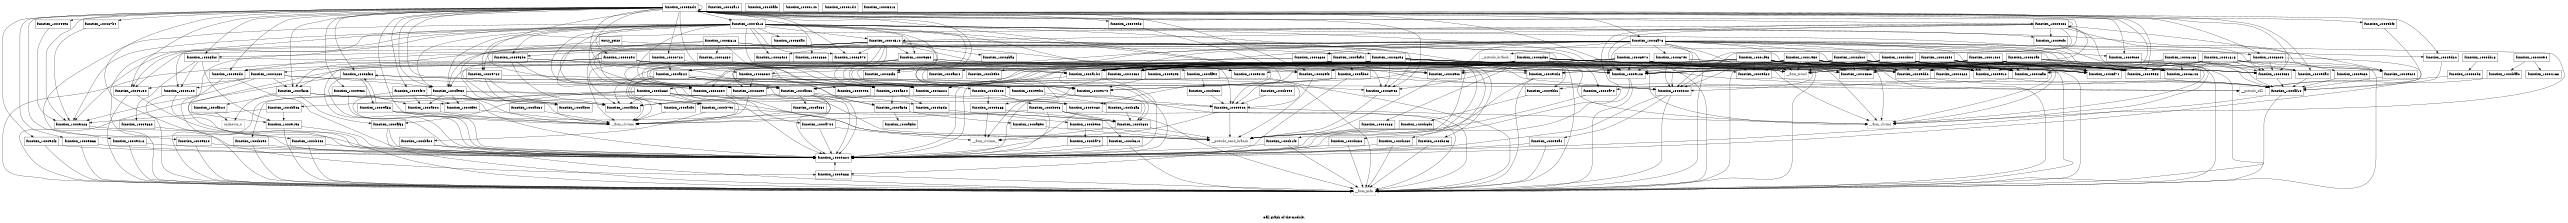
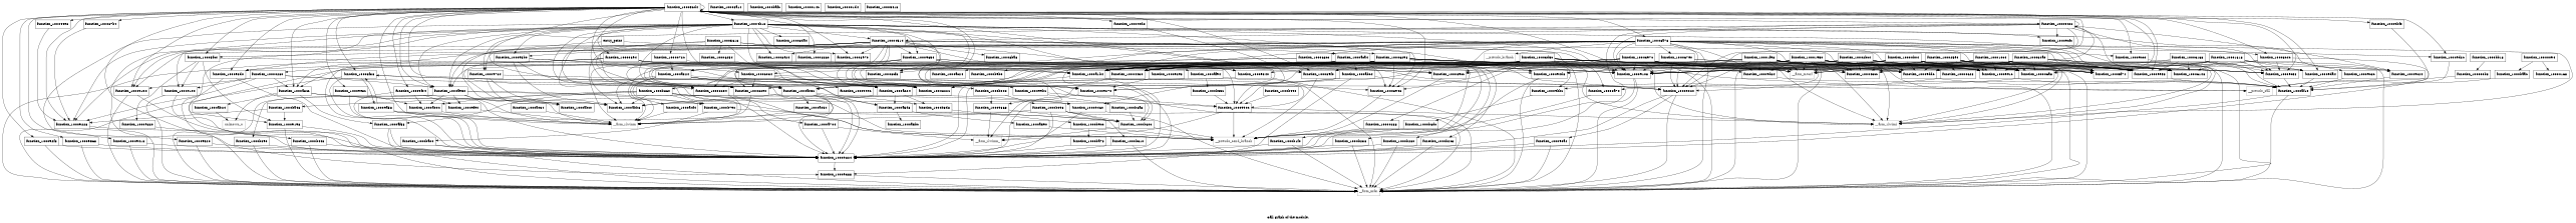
  digraph {
    label="Call graph of the module."
    node [shape=record]
    n1 [label="{function_10006a78}"]
    n2 [label="{function_100094d8}"]
    n3 [label="{function_10009d64}"]
    n4 [label="{function_10009cc0}"]
    n5 [label="{function_10005f74}"]
    n6 [label="{function_10009824}"]
    n7 [label="{function_10008c4c}"]
    n8 [label="{function_10005fc4}"]
    n9 [label="{function_100093d0}"]
    n10 [label="{function_100067e0}"]
    n11 [label="{function_10009868}"]
    n12 [label="{function_10009020}"]
    n13 [label="{function_10009108}"]
    n14 [label="{function_10009d2c}"]
    n15 [label="{function_10009150}"]
    n16 [label="{function_100068cc}"]
    n17 [label="{function_10009ddc}"]
    n18 [label="{function_10009e1c}"]
    n19 [label="{function_10009e58}"]
    n20 [label="{function_1000a1b4}"]
    n21 [label="{function_1000a8cc}"]
    n22 [color=gray50 fontcolor=gray50 label="{__asm_rlwinm}"]
    n23 [color=gray50 fontcolor=gray50 label="{__asm_rlwimi}"]
    n24 [color=gray50 fontcolor=gray50 label="{__asm_mfcr}"]
    n25 [color=gray50 fontcolor=gray50 label="{__asm_mtcrf}"]
    n26 [color=gray50 fontcolor=gray50 label="{__pseudo_branch}"]
    n27 [label="{function_100043cc}"]
    n28 [label="{function_10004430}"]
    n29 [label="{function_1000af10}"]
    n30 [label="{function_10009c8c}"]
    n31 [label="{function_10009c58}"]
    n32 [label="{function_10009830}"]
    n33 [label="{function_10009198}"]
    n34 [label="{function_100091e0}"]
    n35 [label="{function_100089f0}"]
    n36 [label="{function_1000b60c}"]
    n37 [color=gray50 fontcolor=gray50 label="{__asm_rlwinm_}"]
    n38 [label="{function_100090a4}"]
    n39 [label="{function_10008948}"]
    n40 [label="{function_1000a324}"]
    n41 [label="{function_100089cc}"]
    n42 [label="{function_1000a05c}"]
    n43 [label="{function_1000990c}"]
    n44 [label="{function_1000abb8}"]
    n45 [label="{function_1000abc0}"]
    n46 [label="{function_1000ab24}"]
    n47 [label="{function_1000af58}"]
    n48 [color=gray50 fontcolor=gray50 label="{unknown_0}"]
    n49 [label="{function_10005618}"]
    n50 [label="{function_1000822c}"]
    n51 [label="{function_10006298}"]
    n52 [label="{function_10008254}"]
    n53 [label="{function_100082e0}"]
    n54 [label="{function_10006254}"]
    n55 [label="{function_10009da4}"]
    n56 [label="{function_1000a950}"]
    n57 [label="{function_1000a224}"]
    n58 [color=gray50 fontcolor=gray50 label="{__pseudo_cond_branch}"]
    n59 [label="{function_100092f8}"]
    n60 [label="{function_10009340}"]
    n61 [label="{function_100056d4}"]
    n62 [label="{function_1000836c}"]
    n63 [label="{function_10009568}"]
    n64 [label="{function_10008970}"]
    n65 [label="{function_100067b4}"]
    n66 [label="{function_10009270}"]
    n67 [label="{function_10006034}"]
    n68 [label="{function_10008f38}"]
    n69 [label="{function_10009418}"]
    n70 [label="{function_10009460}"]
    n71 [label="{function_10009bf0}"]
    n72 [label="{function_10009228}"]
    n73 [label="{function_10009e8c}"]
    n74 [label="{function_10009ed8}"]
    n75 [label="{function_10009f04}"]
    n76 [label="{function_10000394}"]
    n77 [label="{function_1000072c}"]
    n78 [label="{function_100044e8}"]
    n79 [label="{function_10004b18}"]
    n80 [label="{function_1000542c}"]
    n81 [label="{function_1000999c}"]
    n82 [label="{function_100099bc}"]
    n83 [label="{function_10009a58}"]
    n84 [label="{function_1000a00c}"]
    n85 [label="{function_10009fe4}"]
    n86 [label="{function_1000b79c}"]
    n87 [label="{function_1000b390}"]
    n88 [label="{function_10000280}"]
    n89 [label="{function_10009520}"]
    n90 [label="{function_10009388}"]
    n91 [label="{function_100095b0}"]
    n92 [label="{function_10009cfc}"]
    n93 [label="{function_10009654}"]
    n94 [label="{function_10009764}"]
    n95 [label="{function_10008cf8}"]
    n96 [label="{function_10008da4}"]
    n97 [label="{function_10008e24}"]
    n98 [label="{function_10009c24}"]
    n99 [label="{function_1000a704}"]
    n100 [label="{function_10004514}"]
    n101 [label="{function_1000a5d8}"]
    n102 [label="{function_1000b3d8}"]
    n103 [label="{function_1000a4f4}"]
    n104 [label="{function_1000a454}"]
    n105 [label="{function_1000af94}"]
    n106 [label="{function_1000b55c}"]
    n107 [label="{function_10008a14}"]
    n108 [label="{function_1000b008}"]
    n109 [label="{function_1000b098}"]
    n110 [label="{function_10008a70}"]
    n111 [label="{function_10008ba8}"]
    n112 [label="{function_1000b448}"]
    n113 [label="{function_1000b6a8}"]
    n114 [label="{function_10006148}"]
    n115 [label="{function_100092e8}"]
    n116 [label="{function_10009bbc}"]
    n117 [label="{function_1000b6dc}"]
    n118 [label="{function_1000b310}"]
    n119 [label="{function_1000ba00}"]
    n120 [label="{function_1000a034}"]
    n121 [label="{function_1000a590}"]
    n122 [label="{function_1000a5bc}"]
    n123 [label="{function_1000b9cc}"]
    n124 [label="{function_1000abc4}"]
    n125 [label="{function_1000b860}"]
    n126 [label="{function_1000ba48}"]
    n127 [label="{function_1000ac24}"]
    n128 [label="{function_1000aca4}"]
    n129 [label="{function_1000b1f0}"]
    n130 [label="{function_1000b238}"]
    n131 [label="{function_1000b280}"]
    n132 [label="{function_1000b2c8}"]
    n133 [label="{function_1000b9b0}"]
    n134 [color=gray50 fontcolor=gray50 label="{__pseudo_call}"]
    n135 [label="{function_1000ba78}"]
    n136 [label="{function_1000b490}"]
    n137 [label="{function_1000baac}"]
    n138 [label="{function_1000bafc}"]
    n139 [label="{function_1000bb18}"]
    n140 [label="{function_100000b8}"]
    n141 [label="{function_10000094}"]
    n142 [label="{function_10000168}"]
    n143 [label="{function_1000014c}"]
    n144 [label="{function_100001d4}"]
    n145 [label="{entry_point}"]
    n146 [label="{function_10000238}"]
    n147 [label="{function_10000628}"]
    n148 [label="{function_100006a8}"]
    n149 [label="{function_10000b04}"]
    n150 [label="{function_100010c4}"]
    n151 [label="{function_10001618}"]
    n152 [label="{function_10001950}"]
    n153 [label="{function_10001f98}"]
    n154 [label="{function_100025e0}"]
    n155 [label="{function_10002bc4}"]
    n156 [label="{function_10003168}"]
    n157 [label="{function_100034a0}"]
    n158 [label="{function_1000397c}"]
    n159 [label="{function_10003d5c}"]
    n160 [label="{function_10005418}"]
    n1 -> n2
    n1 -> n3
    n1 -> n4
    n1 -> n5
    n1 -> n6
    n1 -> n7
    n1 -> n8
    n1 -> n9
    n1 -> n10
    n1 -> n11
    n1 -> n12
    n1 -> n13
    n1 -> n14
    n1 -> n15
    n1 -> n16
    n1 -> n17
    n1 -> n18
    n1 -> n19
    n1 -> n20
    n1 -> n21
    n1 -> n22
    n1 -> n23
    n1 -> n24
    n1 -> n25
    n1 -> n26
    n1 -> n27
    n1 -> n28
    n2 -> n6
    n2 -> n24
    n3 -> n29
    n4 -> n29
    n7 -> n6
    n7 -> n13
    n7 -> n19
    n7 -> n30
    n7 -> n31
    n8 -> n2
    n8 -> n32
    n8 -> n33
    n8 -> n34
    n9 -> n6
    n9 -> n24
    n10 -> n12
    n10 -> n13
    n10 -> n19
    n10 -> n31
    n10 -> n35
    n11 -> n36
    n11 -> n37
    n12 -> n6
    n12 -> n24
    n12 -> n38
    n13 -> n6
    n13 -> n24
    n14 -> n29
    n15 -> n6
    n15 -> n24
    n16 -> n39
    n16 -> n40
    n16 -> n41
    n16 -> n42
    n17 -> n29
    n18 -> n29
    n19 -> n29
    n20 -> n6
    n20 -> n42
    n20 -> n43
    n21 -> n44
    n21 -> n45
    n21 -> n46
    n21 -> n47
    n21 -> n48
    n28 -> n37
    n29 -> n6
    n29 -> n24
    n30 -> n29
    n31 -> n29
    n32 -> n112
    n33 -> n6
    n33 -> n24
    n34 -> n6
    n34 -> n24
    n35 -> n58
    n36 -> n37
    n36 -> n58
    n38 -> n6
    n38 -> n24
    n39 -> n58
    n40 -> n22
    n40 -> n36
    n40 -> n42
    n40 -> n44
    n40 -> n57
    n40 -> n101
    n40 -> n103
    n41 -> n58
    n42 -> n6
    n42 -> n22
    n42 -> n44
    n42 -> n101
    n42 -> n102
    n42 -> n104
    n43 -> n23
    n43 -> n37
    n43 -> n58
    n46 -> n48
    n47 -> n6
    n47 -> n24
    n49 -> n5
    n49 -> n50
    n49 -> n51
    n49 -> n52
    n49 -> n53
    n49 -> n54
    n51 -> n3
    n51 -> n5
    n51 -> n9
    n51 -> n12
    n51 -> n13
    n51 -> n19
    n51 -> n20
    n51 -> n22
    n51 -> n24
    n51 -> n25
    n51 -> n31
    n51 -> n35
    n51 -> n39
    n51 -> n40
    n51 -> n55
    n51 -> n56
    n51 -> n57
    n52 -> n22
    n52 -> n58
    n53 -> n22
    n53 -> n58
    n54 -> n57
    n55 -> n29
    n56 -> n6
    n56 -> n22
    n56 -> n24
    n56 -> n70
    n56 -> n84
    n56 -> n85
    n56 -> n86
    n56 -> n87
    n57 -> n44
    n57 -> n101
    n57 -> n102
    n59 -> n6
    n59 -> n24
    n60 -> n6
    n60 -> n24
    n61 -> n1
    n61 -> n4
    n61 -> n5
    n61 -> n6
    n61 -> n7
    n61 -> n8
    n61 -> n9
    n61 -> n12
    n61 -> n13
    n61 -> n14
    n61 -> n15
    n61 -> n19
    n61 -> n21
    n61 -> n22
    n61 -> n31
    n61 -> n35
    n61 -> n39
    n61 -> n50
    n61 -> n52
    n61 -> n53
    n61 -> n55
    n61 -> n56
    n61 -> n59
    n61 -> n61
    n61 -> n62
    n61 -> n63
    n61 -> n64
    n61 -> n65
    n61 -> n66
    n61 -> n67
    n61 -> n68
    n61 -> n69
    n61 -> n70
    n61 -> n71
    n61 -> n72
    n61 -> n73
    n61 -> n74
    n61 -> n75
    n61 -> n76
    n61 -> n77
    n61 -> n78
    n61 -> n79
    n61 -> n80
    n62 -> n41
    n62 -> n42
    n63 -> n6
    n63 -> n24
    n65 -> n72
    n66 -> n6
    n66 -> n24
    n67 -> n39
    n67 -> n50
    n67 -> n52
    n67 -> n53
    n67 -> n81
    n68 -> n6
    n68 -> n24
    n68 -> n82
    n68 -> n83
    n69 -> n6
    n69 -> n24
    n70 -> n6
    n70 -> n24
    n71 -> n29
    n72 -> n6
    n72 -> n24
    n73 -> n6
    n73 -> n84
    n74 -> n43
    n75 -> n6
    n75 -> n84
    n75 -> n85
    n75 -> n86
    n76 -> n6
    n76 -> n20
    n76 -> n24
    n76 -> n25
    n76 -> n41
    n76 -> n57
    n76 -> n88
    n77 -> n20
    n77 -> n40
    n78 -> n72
    n79 -> n2
    n79 -> n13
    n79 -> n15
    n79 -> n19
    n79 -> n33
    n79 -> n34
    n79 -> n35
    n79 -> n42
    n79 -> n50
    n79 -> n52
    n79 -> n53
    n79 -> n56
    n79 -> n60
    n79 -> n64
    n79 -> n66
    n79 -> n72
    n79 -> n89
    n79 -> n90
    n79 -> n91
    n79 -> n92
    n79 -> n93
    n79 -> n94
    n79 -> n95
    n79 -> n96
    n79 -> n97
    n79 -> n98
    n79 -> n99
    n79 -> n100
    n80 -> n6
    n80 -> n12
    n80 -> n13
    n80 -> n18
    n80 -> n19
    n80 -> n31
    n80 -> n56
    n80 -> n80
    n80 -> n92
    n80 -> n98
    n80 -> n100
    n82 -> n43
    n82 -> n68
    n82 -> n113
    n83 -> n6
    n83 -> n22
    n83 -> n36
    n83 -> n68
    n84 -> n22
    n85 -> n22
    n86 -> n36
    n86 -> n119
    n87 -> n6
    n87 -> n24
    n88 -> n15
    n88 -> n21
    n88 -> n34
    n88 -> n56
    n88 -> n72
    n88 -> n134
    n89 -> n6
    n89 -> n24
-   n90 -> n6
+   n6 -> n90
    n90 -> n24
    n91 -> n6
    n91 -> n13
    n91 -> n44
    n91 -> n45
    n91 -> n57
    n92 -> n29
    n93 -> n6
    n93 -> n12
    n93 -> n13
    n93 -> n20
    n93 -> n42
    n93 -> n44
    n93 -> n57
    n93 -> n66
    n93 -> n105
    n94 -> n44
    n94 -> n45
    n94 -> n108
    n98 -> n29
    n99 -> n6
    n99 -> n37
    n100 -> n13
    n100 -> n35
    n100 -> n39
    n100 -> n43
    n100 -> n50
    n100 -> n52
    n100 -> n53
    n100 -> n56
    n100 -> n64
    n100 -> n66
    n100 -> n72
    n100 -> n91
    n100 -> n93
    n100 -> n94
    n100 -> n95
    n100 -> n97
    n100 -> n110
    n100 -> n111
    n101 -> n121
    n101 -> n122
    n102 -> n123
    n103 -> n22
    n104 -> n22
    n105 -> n6
    n105 -> n24
    n105 -> n106
    n106 -> n43
    n108 -> n11
    n108 -> n109
    n109 -> n6
    n109 -> n22
    n109 -> n24
    n109 -> n36
    n109 -> n118
    n110 -> n58
    n111 -> n60
    n112 -> n6
    n112 -> n24
    n113 -> n36
    n115 -> n66
    n116 -> n117
    n117 -> n58
    n118 -> n6
    n118 -> n24
    n119 -> n6
    n119 -> n24
    n120 -> n22
    n121 -> n58
    n123 -> n58
    n123 -> n135
    n124 -> n12
    n124 -> n66
    n124 -> n90
    n124 -> n125
    n125 -> n43
    n125 -> n44
    n125 -> n47
    n125 -> n58
    n125 -> n70
    n125 -> n84
    n125 -> n86
    n125 -> n126
    n126 -> n33
    n126 -> n72
    n128 -> n6
    n128 -> n21
    n128 -> n36
    n128 -> n43
    n128 -> n124
    n128 -> n127
    n128 -> n129
    n128 -> n130
    n128 -> n131
    n128 -> n132
    n128 -> n133
    n128 -> n134
    n129 -> n6
    n129 -> n24
    n130 -> n6
    n130 -> n24
    n131 -> n6
    n131 -> n24
    n132 -> n6
    n132 -> n24
    n135 -> n6
    n136 -> n43
    n137 -> n134
    n139 -> n140
    n140 -> n134
    n141 -> n137
    n141 -> n142
    n145 -> n22
    n145 -> n128
    n146 -> n58
    n147 -> n116
    n148 -> n110
    n149 -> n5
    n149 -> n13
    n149 -> n17
    n149 -> n18
    n149 -> n19
    n149 -> n20
    n149 -> n23
    n149 -> n24
    n149 -> n25
    n149 -> n27
    n149 -> n28
    n149 -> n41
    n149 -> n114
    n149 -> n148
    n150 -> n5
    n150 -> n13
    n150 -> n17
    n150 -> n18
    n150 -> n19
    n150 -> n20
    n150 -> n23
    n150 -> n24
    n150 -> n25
    n150 -> n27
    n150 -> n28
    n150 -> n114
    n150 -> n148
    n151 -> n5
    n151 -> n19
-   n151 -> n20
+   n151 -> n13
    n151 -> n24
    n151 -> n31
    n151 -> n55
    n151 -> n98
    n151 -> n114
    n151 -> n148
    n152 -> n2
    n152 -> n3
    n152 -> n5
    n152 -> n12
    n152 -> n13
    n152 -> n17
    n152 -> n18
    n152 -> n19
    n152 -> n20
    n152 -> n23
    n152 -> n24
    n152 -> n25
    n152 -> n27
    n152 -> n28
    n152 -> n31
    n152 -> n42
    n152 -> n114
    n152 -> n148
    n153 -> n2
    n153 -> n3
    n153 -> n5
    n153 -> n12
    n153 -> n13
    n153 -> n17
    n153 -> n18
    n153 -> n19
    n153 -> n20
    n153 -> n23
    n153 -> n24
    n153 -> n25
    n153 -> n27
    n153 -> n28
    n153 -> n31
    n153 -> n42
    n153 -> n114
    n153 -> n148
    n154 -> n5
    n154 -> n13
    n154 -> n17
    n154 -> n18
    n154 -> n19
    n154 -> n20
    n154 -> n23
    n154 -> n24
    n154 -> n25
    n154 -> n27
    n154 -> n28
    n154 -> n114
    n154 -> n147
    n154 -> n148
    n155 -> n5
    n155 -> n13
    n155 -> n17
    n155 -> n18
    n155 -> n19
    n155 -> n20
    n155 -> n23
    n155 -> n24
    n155 -> n25
    n155 -> n27
    n155 -> n28
    n155 -> n147
    n155 -> n148
    n156 -> n5
    n156 -> n19
    n156 -> n20
    n156 -> n31
    n156 -> n55
    n156 -> n98
    n156 -> n114
    n156 -> n148
    n157 -> n5
    n157 -> n13
    n157 -> n17
    n157 -> n18
    n157 -> n19
    n157 -> n20
    n157 -> n23
    n157 -> n24
    n157 -> n25
    n157 -> n27
    n157 -> n28
    n157 -> n114
    n157 -> n148
    n158 -> n5
    n158 -> n13
    n158 -> n17
    n158 -> n18
    n158 -> n19
    n158 -> n20
    n158 -> n23
    n158 -> n24
    n158 -> n25
    n158 -> n27
    n158 -> n28
    n158 -> n41
    n158 -> n50
    n158 -> n53
    n158 -> n148
    n159 -> n5
    n159 -> n13
    n159 -> n17
    n159 -> n18
    n159 -> n19
    n159 -> n20
    n159 -> n23
    n159 -> n24
    n159 -> n25
    n159 -> n27
    n159 -> n28
    n159 -> n39
    n159 -> n41
    n159 -> n50
    n159 -> n52
    n159 -> n53
    n159 -> n60
    n159 -> n66
    n159 -> n67
    n159 -> n95
    n159 -> n116
    n159 -> n146
    n159 -> n148
  }
